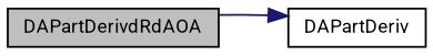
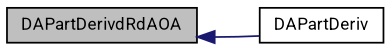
  digraph {
    rankdir=LR
    fontname=Roboto
    node [color=black fontname=Roboto fontsize=10 shape=record]
    n1 [fillcolor=grey75 fontcolor=black height=0.2 label=DAPartDerivdRdAOA style=filled width=0.4]
    n2 [height=0.2 label=DAPartDeriv width=0.4]
-   n2 -> n1 [color=midnightblue dir=back fontname=Roboto fontsize=10 labelfontname=Helvetica labelfontsize=10 style=solid]
+   n1 -> n2 [color=midnightblue dir=back fontname=Roboto fontsize=10 labelfontname=Helvetica labelfontsize=10 style=solid]
  }
